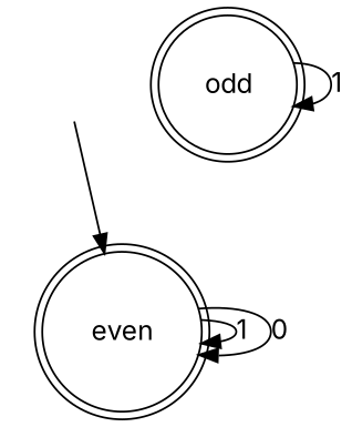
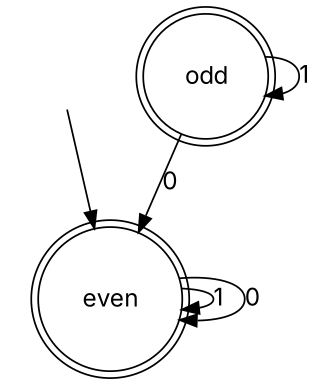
  digraph {
    fontname=Inter
    node [fontname=Inter shape=doublecircle]
    edge [fontname=Inter]
    n1 [label=<<TABLE BORDER="0" CELLBORDER="" CELLSPACING="0"><TR><TD>_nil</TD></TR></TABLE>> style=invis shape=""]
    n2 [label=<<TABLE BORDER="0" CELLBORDER="0" CELLSPACING="0"><TR><TD>even</TD></TR></TABLE>>]
    n3 [label=<<TABLE BORDER="0" CELLBORDER="0" CELLSPACING="0"><TR><TD>odd</TD></TR></TABLE>>]
    n1 -> n2
    n2 -> n2 [label=1]
    n2 -> n2 [label=0]
+   n3 -> n2 [label=0]
    n3 -> n3 [label=1]
  }
